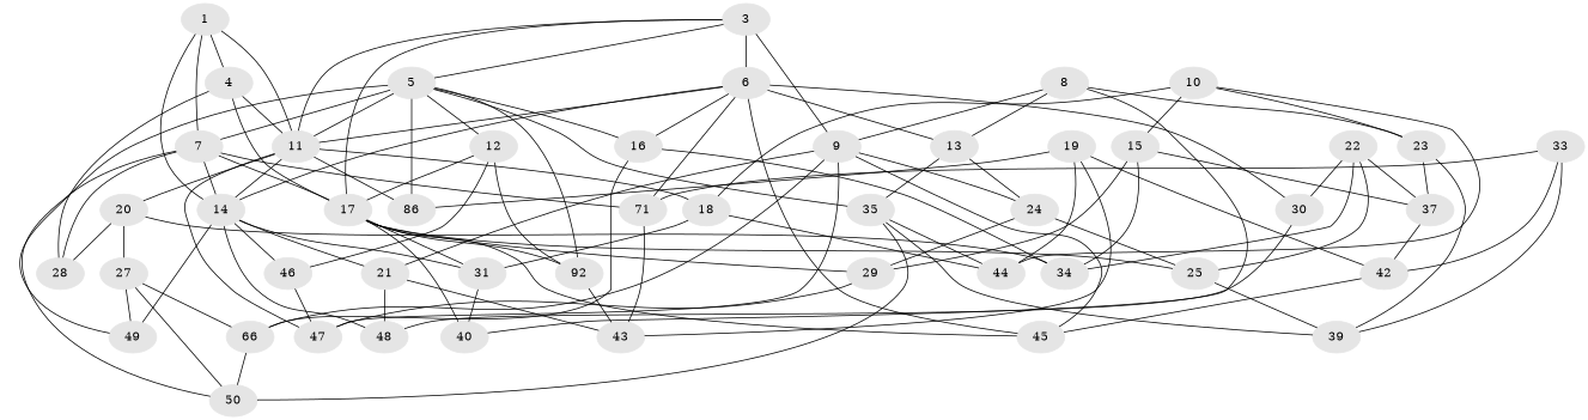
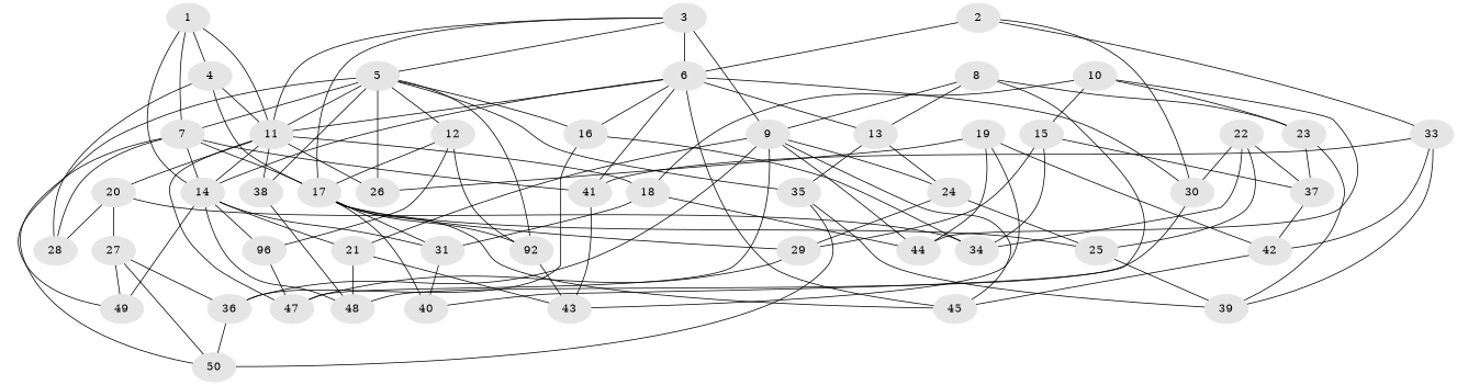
  graph {
    node [color=gray90 style=filled]
    edge [weight=1.0]
    1
    4
    7
    11
    14
    17
    28
-   41 [label=71]
+   41
    50
-   26 [label=86]
+   26
+   38
    47
    18
    20
    49
    21
-   46
+   46 [label=96]
    31
    48
+   2
    6
    30
    33
    16
    13
    45
    42
    39
    3
    5
    9
    12
    n33 [label=92]
    35
    24
-   36 [label=66]
+   36
    44
    40
    29
    25
    34
    43
    8
    23
    37
    10
    15
    27
    19
    22
    1 -- 4
    1 -- 7
    1 -- 11
    1 -- 14
    4 -- 11
    4 -- 17
    4 -- 28
    7 -- 14 [weight=2.0]
    7 -- 17 [weight=2.0]
    7 -- 28 [weight=2.0]
    7 -- 41
    7 -- 50
    11 -- 14
    11 -- 26
+   11 -- 38
    11 -- 47
    11 -- 18
    11 -- 20
    14 -- 49 [weight=2.0]
    14 -- 21
    14 -- 46 [weight=2.0]
    14 -- 31
    14 -- 48
    17 -- 31
    17 -- 45
    17 -- n33
    17 -- 40 [weight=2.0]
    17 -- 29
    17 -- 25
    41 -- 43
+   38 -- 48
    18 -- 31
    18 -- 44
    20 -- 28
    20 -- 34
    20 -- 27
    21 -- 48
    21 -- 43
    46 -- 47
    31 -- 40
+   2 -- 6 [weight=2.0]
+   2 -- 30
+   2 -- 33
    6 -- 11
    6 -- 14
    6 -- 41
    6 -- 30
    6 -- 16
    6 -- 13
    6 -- 45
    30 -- 48
    33 -- 41
    33 -- 42
    33 -- 39
    16 -- 36
    16 -- 34
    13 -- 35
    13 -- 24
    42 -- 45
    3 -- 11 [weight=2.0]
    3 -- 17
    3 -- 6 [weight=3.0]
    3 -- 5
    3 -- 9 [weight=3.0]
    5 -- 7
    5 -- 11
    5 -- 26 [weight=2.0]
+   5 -- 38 [weight=2.0]
    5 -- 49
    5 -- 16
    5 -- 12
    5 -- n33
    5 -- 35
    9 -- 47
    9 -- 21
    9 -- 45
    9 -- 24
    9 -- 36
-   35 -- 44
+   9 -- 44
    12 -- 17
    12 -- 46
    12 -- n33
    n33 -- 43
    35 -- 50
    35 -- 39
    24 -- 29
    24 -- 25
    36 -- 50
    29 -- 47
    25 -- 39
    8 -- 13
    8 -- 9
    8 -- 40
    8 -- 23
    23 -- 39
    23 -- 37
    37 -- 42
    10 -- 18
    10 -- 44
    10 -- 23
    10 -- 15
    15 -- 29
    15 -- 34
    15 -- 37
    27 -- 50
    27 -- 49
    27 -- 36
    19 -- 26
    19 -- 42
    19 -- 44
    19 -- 43
    22 -- 30
    22 -- 25
    22 -- 34
    22 -- 37
  }
